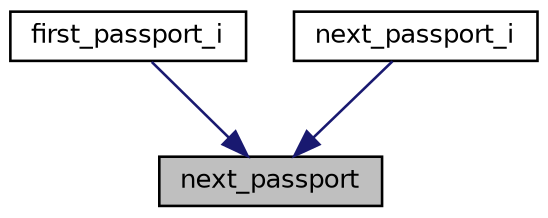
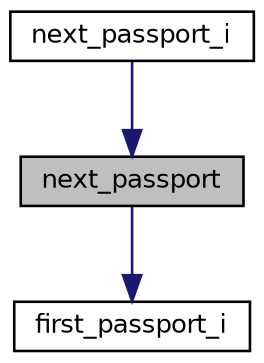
  digraph {
    rankdir=TB
    node [color=black fillcolor=white fontname=Helvetica fontsize=10 shape=record style=filled]
    edge [color=midnightblue fontname=Helvetica fontsize=10 labelfontname=Helvetica labelfontsize=10 style=solid]
    n1 [fillcolor=grey75 fontcolor=black height=0.2 label=next_passport width=0.4]
    n2 [height=0.2 label=first_passport_i width=0.4]
    n3 [height=0.2 label=next_passport_i width=0.4]
-   n2 -> n1
+   n1 -> n2
    n3 -> n1
  }
